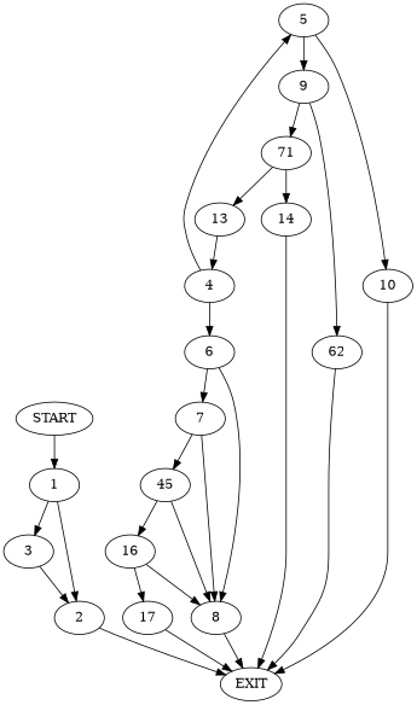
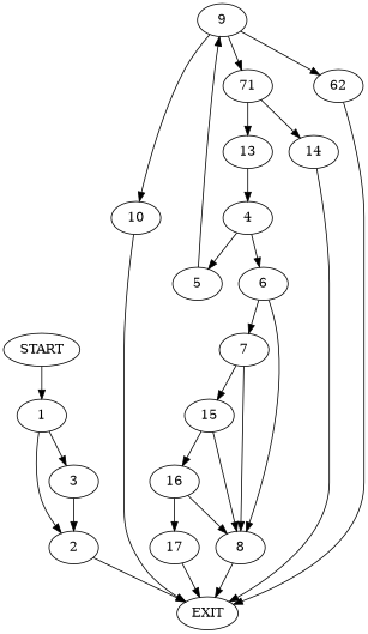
  digraph {
    n1 [label=START]
    1
    2
    3
    n5 [label=EXIT]
    4
    5
    6
    9
    10
    7
    8
    n13 [label=71]
    n14 [label=62]
-   15 [label=45]
+   15
    16
    13
    14
    17
    n1 -> 1
    1 -> 2
    1 -> 3
    2 -> n5
    3 -> 2
    4 -> 5
    4 -> 6
    5 -> 9
-   5 -> 10
+   9 -> 10
    6 -> 7
    6 -> 8
    9 -> n13
    9 -> n14
    10 -> n5
    7 -> 8
    7 -> 15
    8 -> n5
    n13 -> 13
    n13 -> 14
    n14 -> n5
    15 -> 8
    15 -> 16
    16 -> 8
    16 -> 17
    13 -> 4
    14 -> n5
    17 -> n5
  }
